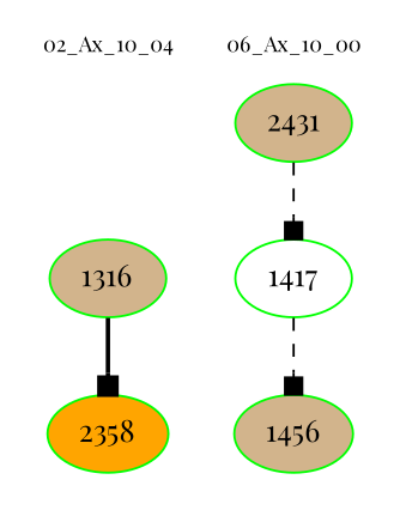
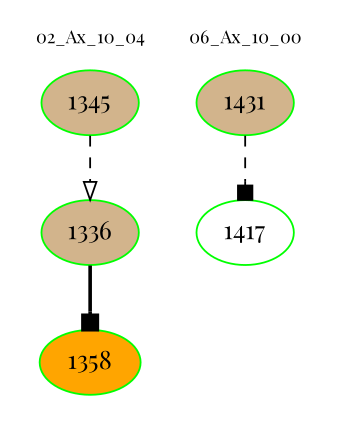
  digraph {
    fontname="Playfair Display"
    node [color=green fillcolor=tan fontname="Playfair Display" style=filled]
    edge [arrowhead=box color=black fontname="Playfair Display" style=dashed]
-   n2 [label=1316]
-   n3 [fillcolor=orange label=2358]
-   n4 [label=2431]
+   n1 [label=1345]
+   n2 [label=1336]
+   n3 [fillcolor=orange label=1358]
+   n4 [label=1431]
    n5 [fillcolor=white label=1417]
-   n6 [label=1456]
    subgraph cluster_1 {
      color=white
      fontsize=10
      label="02_Ax_10_04"
+     n1
      n2
      n3
    }
    subgraph cluster_2 {
      color=white
      fontsize=10
      label="06_Ax_10_00"
      n4
      n5
-     n6
    }
+   n1 -> n2 [arrowhead=onormal]
    n2 -> n3 [style=bold]
    n4 -> n5
-   n5 -> n6
  }
